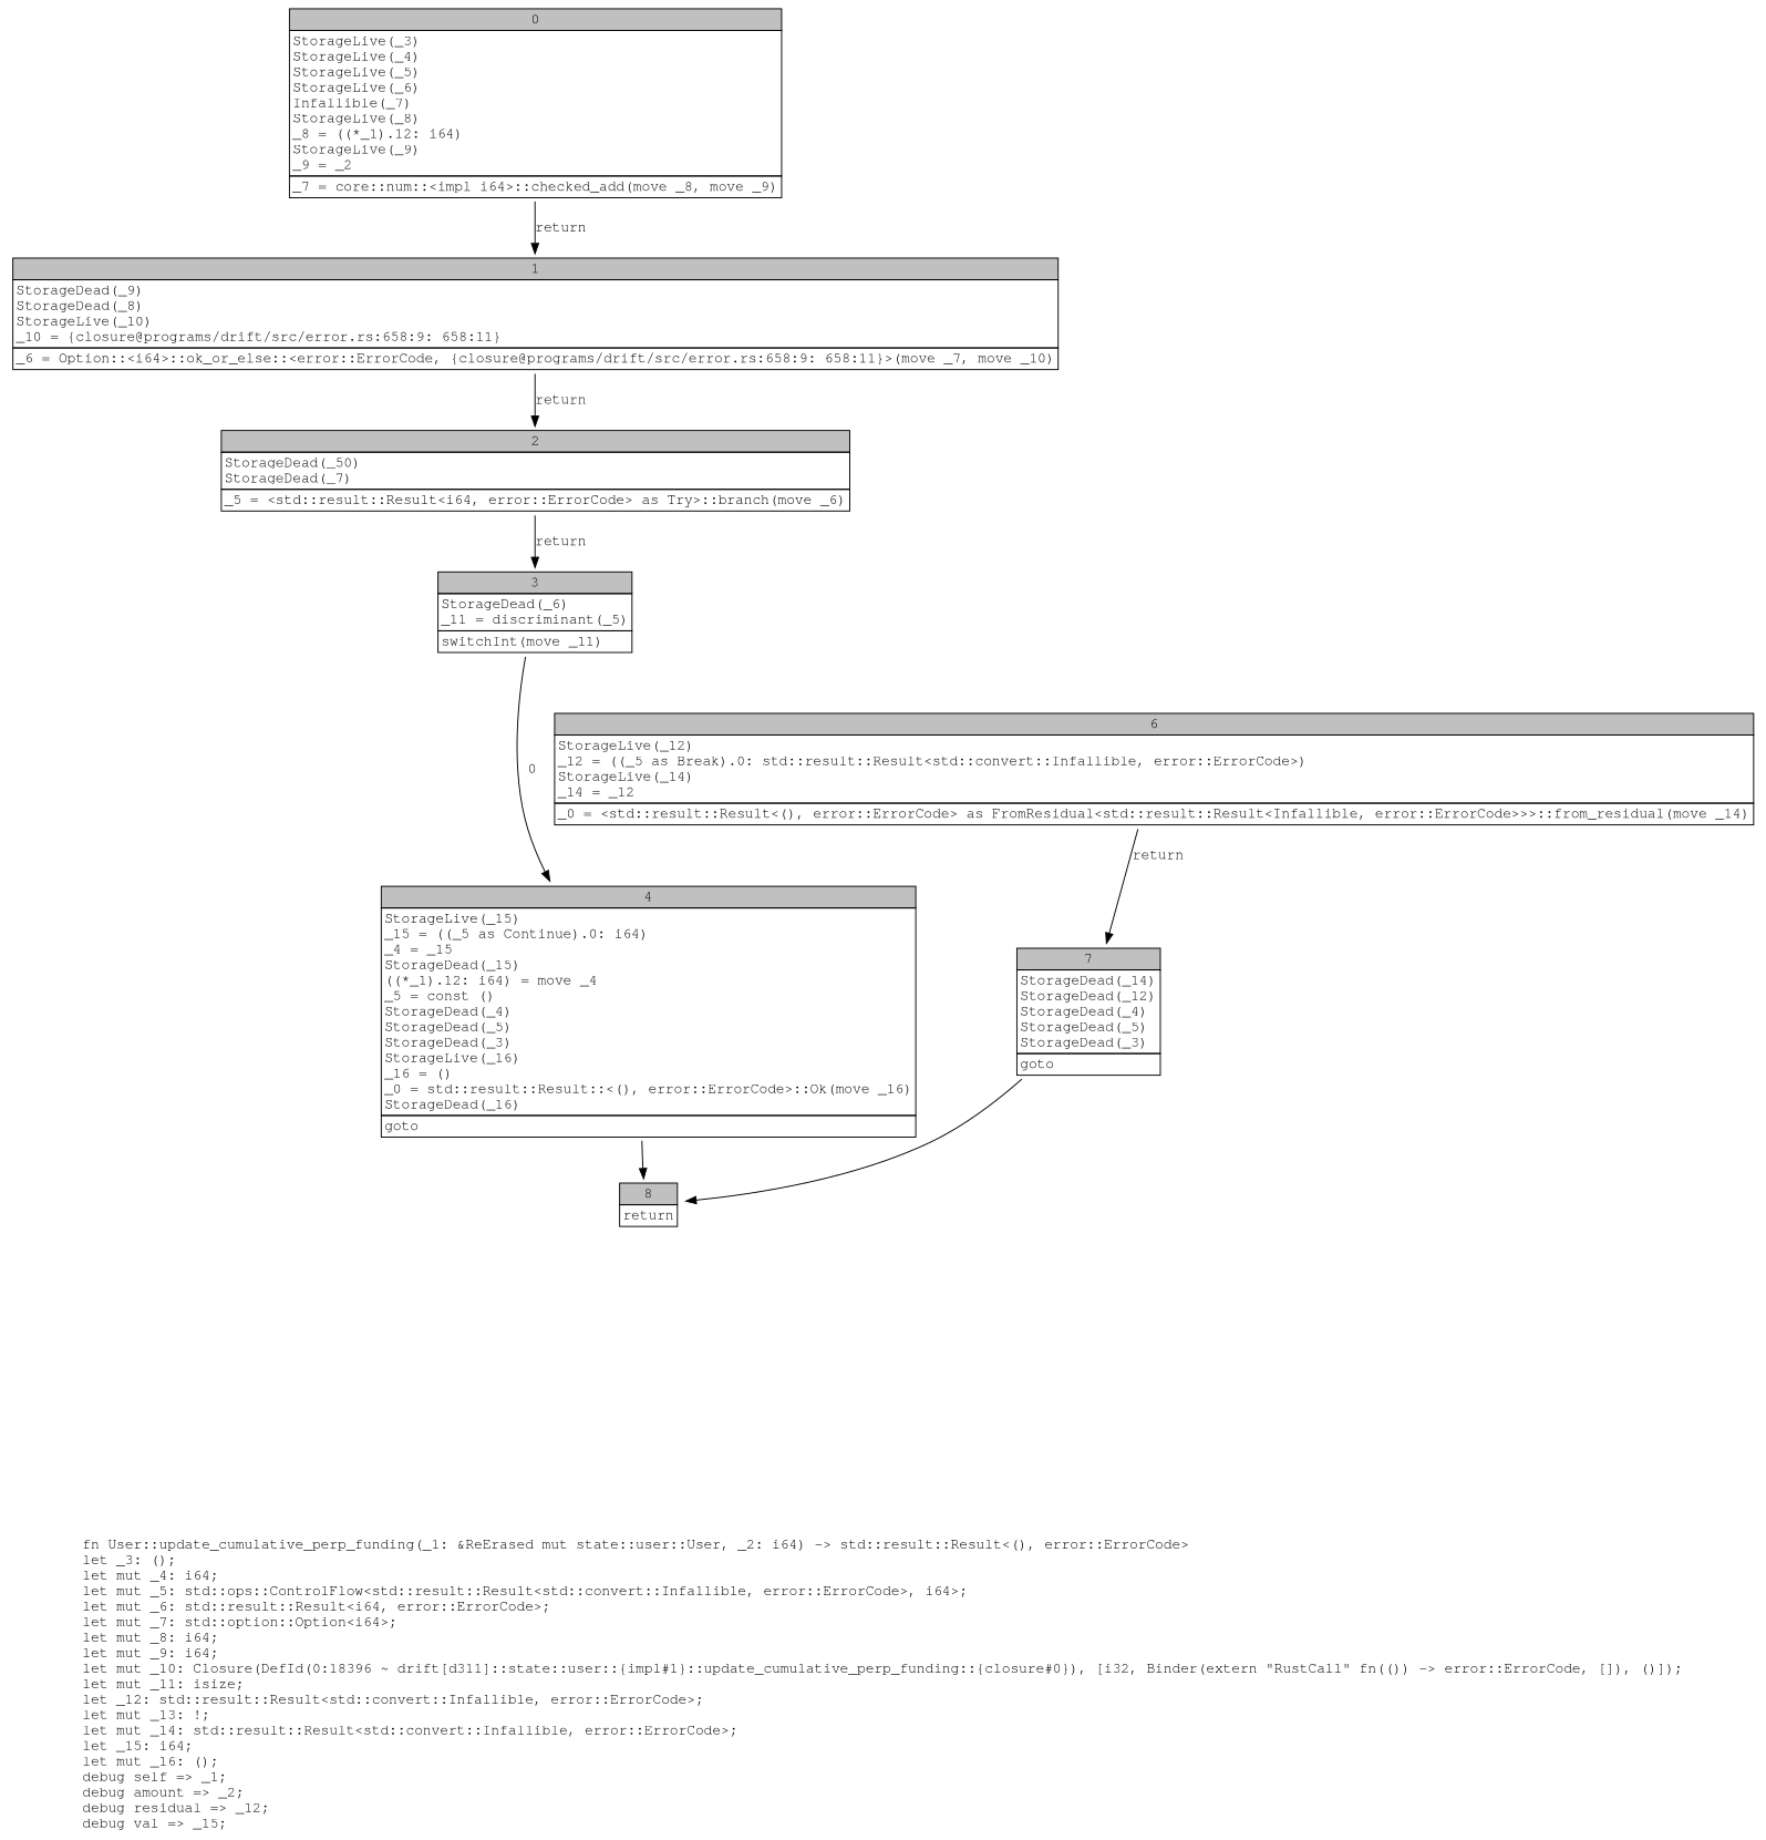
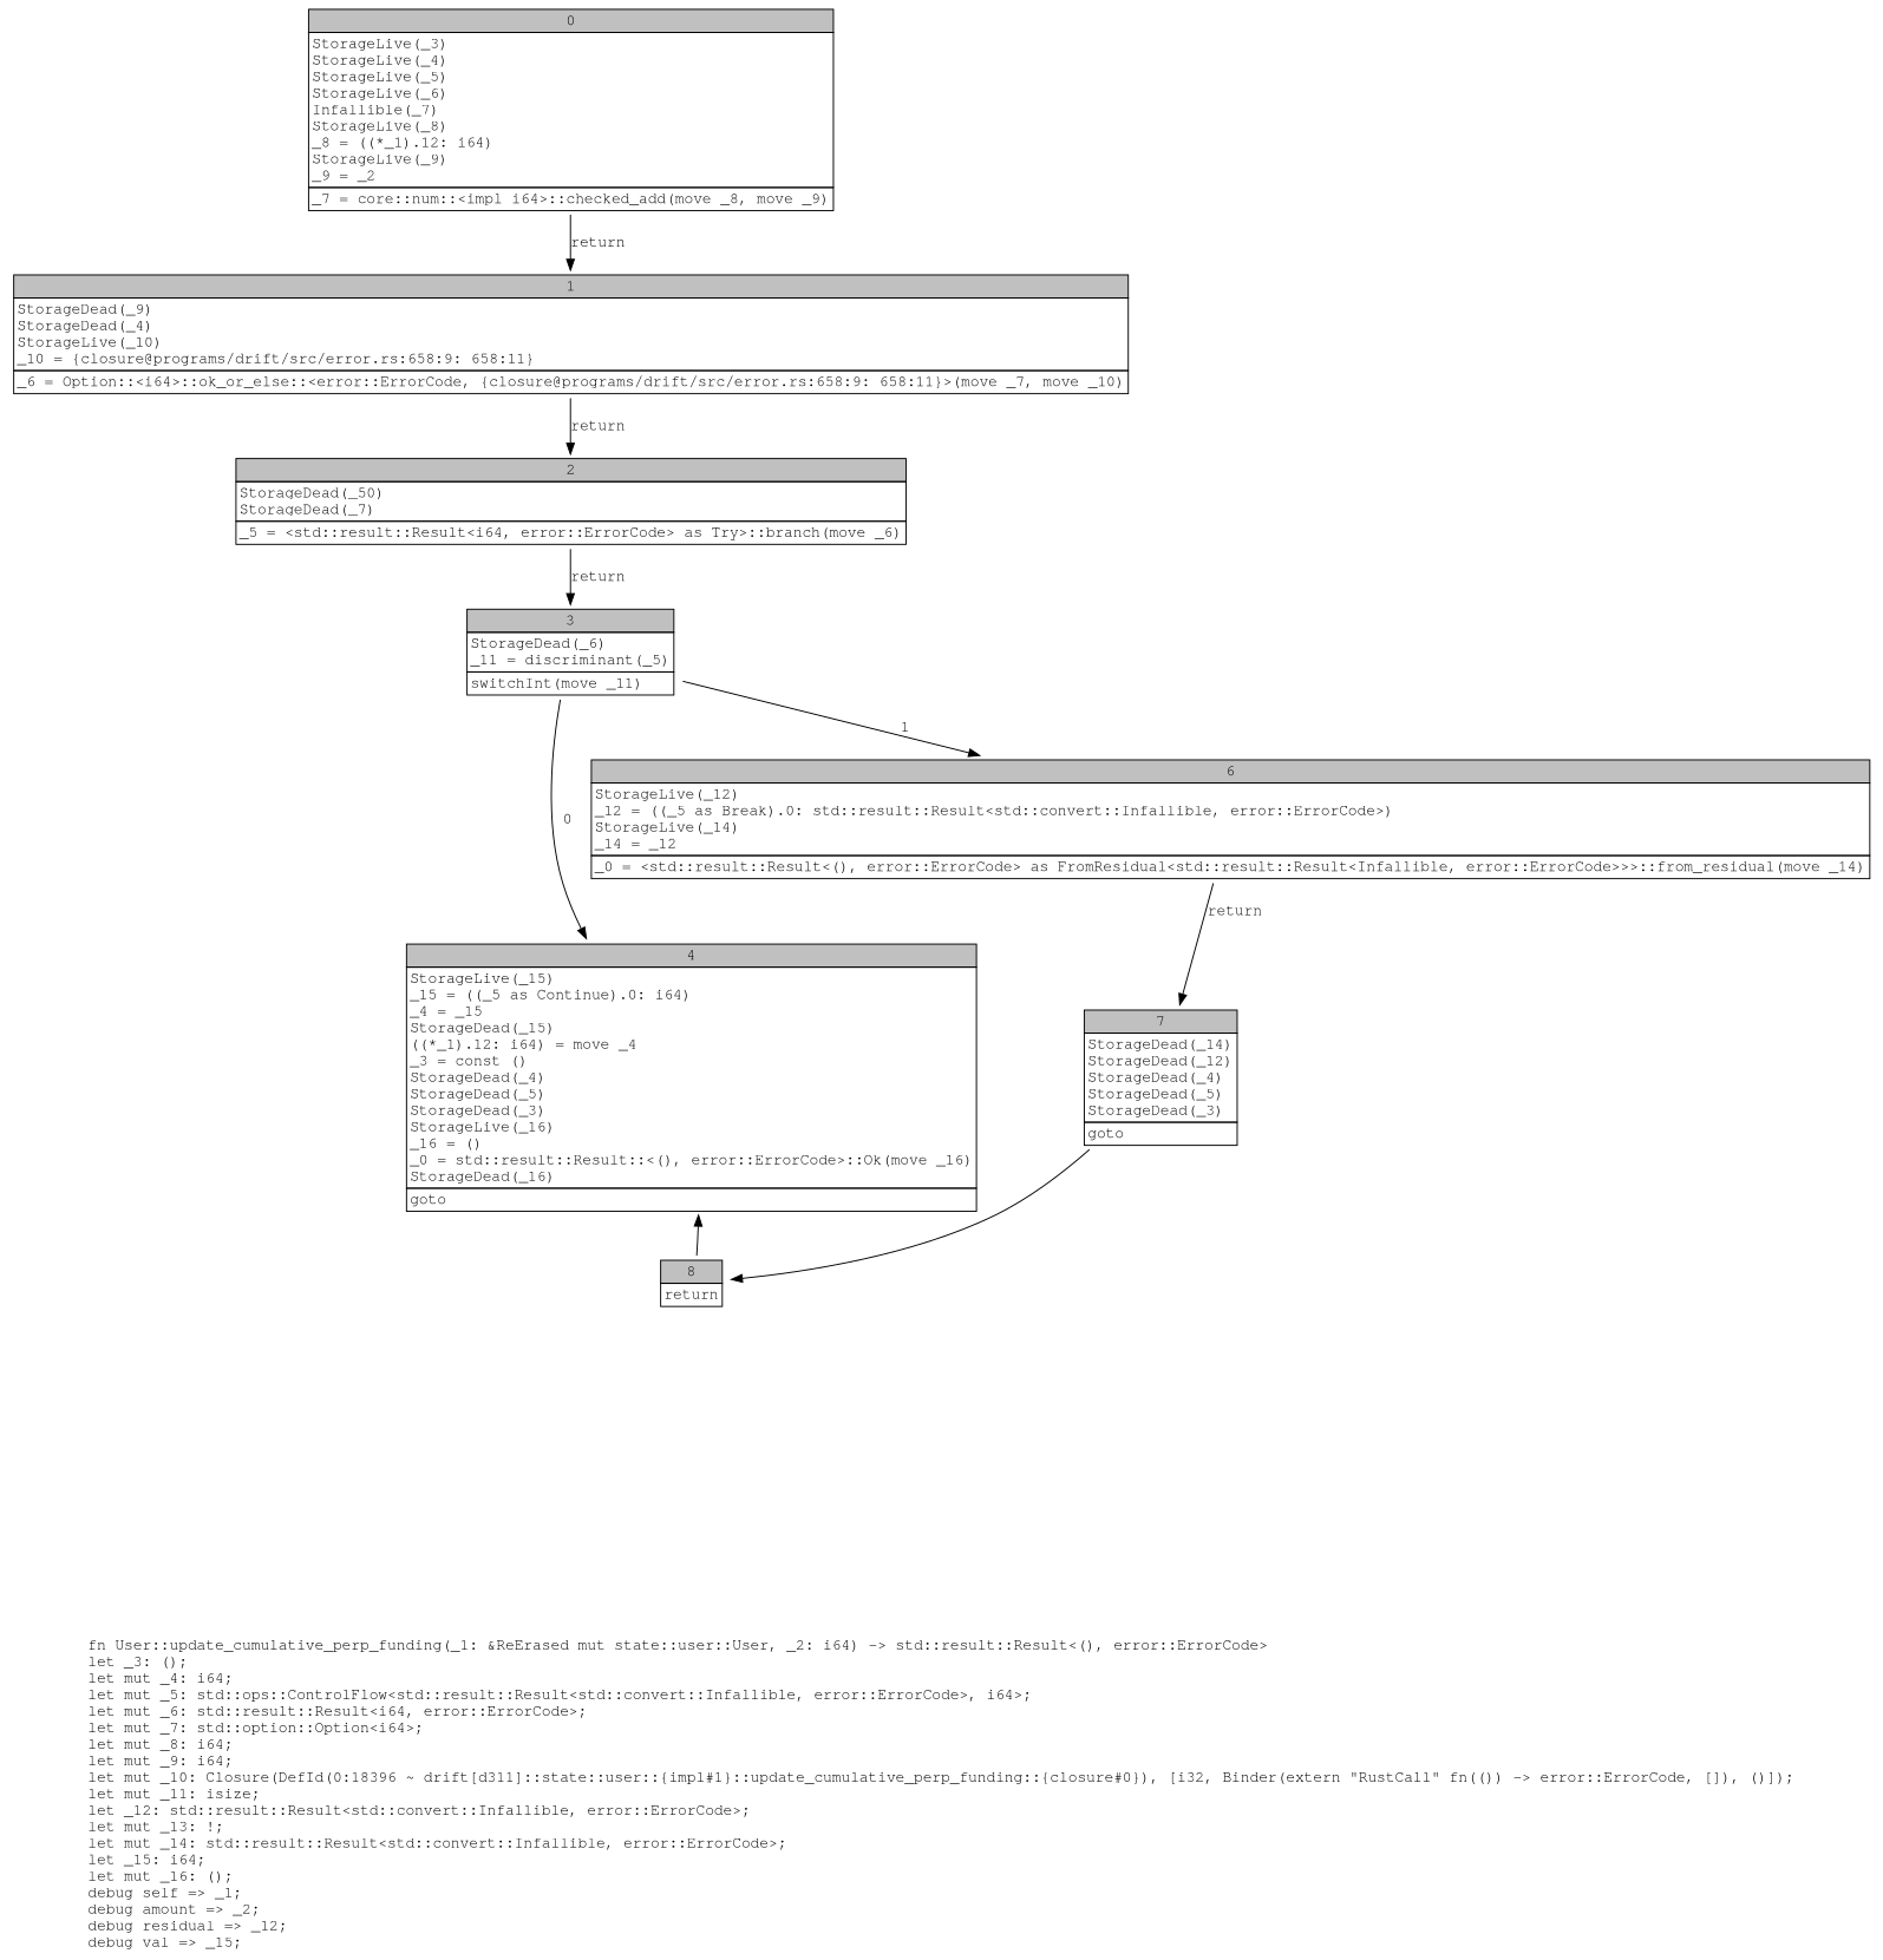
  digraph {
    fontname="Courier, monospace"
    label=<fn User::update_cumulative_perp_funding(_1: &amp;ReErased mut state::user::User, _2: i64) -&gt; std::result::Result&lt;(), error::ErrorCode&gt;<br align="left"/>let _3: ();<br align="left"/>let mut _4: i64;<br align="left"/>let mut _5: std::ops::ControlFlow&lt;std::result::Result&lt;std::convert::Infallible, error::ErrorCode&gt;, i64&gt;;<br align="left"/>let mut _6: std::result::Result&lt;i64, error::ErrorCode&gt;;<br align="left"/>let mut _7: std::option::Option&lt;i64&gt;;<br align="left"/>let mut _8: i64;<br align="left"/>let mut _9: i64;<br align="left"/>let mut _10: Closure(DefId(0:18396 ~ drift[d311]::state::user::{impl#1}::update_cumulative_perp_funding::{closure#0}), [i32, Binder(extern &quot;RustCall&quot; fn(()) -&gt; error::ErrorCode, []), ()]);<br align="left"/>let mut _11: isize;<br align="left"/>let _12: std::result::Result&lt;std::convert::Infallible, error::ErrorCode&gt;;<br align="left"/>let mut _13: !;<br align="left"/>let mut _14: std::result::Result&lt;std::convert::Infallible, error::ErrorCode&gt;;<br align="left"/>let _15: i64;<br align="left"/>let mut _16: ();<br align="left"/>debug self =&gt; _1;<br align="left"/>debug amount =&gt; _2;<br align="left"/>debug residual =&gt; _12;<br align="left"/>debug val =&gt; _15;<br align="left"/>>
    node [fontname="Courier, monospace" shape=none]
    edge [fontname="Courier, monospace"]
    n1 [label=<<table border="0" cellborder="1" cellspacing="0"><tr><td bgcolor="gray" align="center" colspan="1">0</td></tr><tr><td align="left" balign="left">StorageLive(_3)<br/>StorageLive(_4)<br/>StorageLive(_5)<br/>StorageLive(_6)<br/>Infallible(_7)<br/>StorageLive(_8)<br/>_8 = ((*_1).12: i64)<br/>StorageLive(_9)<br/>_9 = _2<br/></td></tr><tr><td align="left">_7 = core::num::&lt;impl i64&gt;::checked_add(move _8, move _9)</td></tr></table>>]
-   n2 [label=<<table border="0" cellborder="1" cellspacing="0"><tr><td bgcolor="gray" align="center" colspan="1">1</td></tr><tr><td align="left" balign="left">StorageDead(_9)<br/>StorageDead(_8)<br/>StorageLive(_10)<br/>_10 = {closure@programs/drift/src/error.rs:658:9: 658:11}<br/></td></tr><tr><td align="left">_6 = Option::&lt;i64&gt;::ok_or_else::&lt;error::ErrorCode, {closure@programs/drift/src/error.rs:658:9: 658:11}&gt;(move _7, move _10)</td></tr></table>>]
+   n2 [label=<<table border="0" cellborder="1" cellspacing="0"><tr><td bgcolor="gray" align="center" colspan="1">1</td></tr><tr><td align="left" balign="left">StorageDead(_9)<br/>StorageDead(_4)<br/>StorageLive(_10)<br/>_10 = {closure@programs/drift/src/error.rs:658:9: 658:11}<br/></td></tr><tr><td align="left">_6 = Option::&lt;i64&gt;::ok_or_else::&lt;error::ErrorCode, {closure@programs/drift/src/error.rs:658:9: 658:11}&gt;(move _7, move _10)</td></tr></table>>]
    n3 [label=<<table border="0" cellborder="1" cellspacing="0"><tr><td bgcolor="gray" align="center" colspan="1">2</td></tr><tr><td align="left" balign="left">StorageDead(_50)<br/>StorageDead(_7)<br/></td></tr><tr><td align="left">_5 = &lt;std::result::Result&lt;i64, error::ErrorCode&gt; as Try&gt;::branch(move _6)</td></tr></table>>]
    n4 [label=<<table border="0" cellborder="1" cellspacing="0"><tr><td bgcolor="gray" align="center" colspan="1">3</td></tr><tr><td align="left" balign="left">StorageDead(_6)<br/>_11 = discriminant(_5)<br/></td></tr><tr><td align="left">switchInt(move _11)</td></tr></table>>]
-   n5 [label=<<table border="0" cellborder="1" cellspacing="0"><tr><td bgcolor="gray" align="center" colspan="1">4</td></tr><tr><td align="left" balign="left">StorageLive(_15)<br/>_15 = ((_5 as Continue).0: i64)<br/>_4 = _15<br/>StorageDead(_15)<br/>((*_1).12: i64) = move _4<br/>_5 = const ()<br/>StorageDead(_4)<br/>StorageDead(_5)<br/>StorageDead(_3)<br/>StorageLive(_16)<br/>_16 = ()<br/>_0 = std::result::Result::&lt;(), error::ErrorCode&gt;::Ok(move _16)<br/>StorageDead(_16)<br/></td></tr><tr><td align="left">goto</td></tr></table>>]
+   n5 [label=<<table border="0" cellborder="1" cellspacing="0"><tr><td bgcolor="gray" align="center" colspan="1">4</td></tr><tr><td align="left" balign="left">StorageLive(_15)<br/>_15 = ((_5 as Continue).0: i64)<br/>_4 = _15<br/>StorageDead(_15)<br/>((*_1).12: i64) = move _4<br/>_3 = const ()<br/>StorageDead(_4)<br/>StorageDead(_5)<br/>StorageDead(_3)<br/>StorageLive(_16)<br/>_16 = ()<br/>_0 = std::result::Result::&lt;(), error::ErrorCode&gt;::Ok(move _16)<br/>StorageDead(_16)<br/></td></tr><tr><td align="left">goto</td></tr></table>>]
    n6 [label=<<table border="0" cellborder="1" cellspacing="0"><tr><td bgcolor="gray" align="center" colspan="1">6</td></tr><tr><td align="left" balign="left">StorageLive(_12)<br/>_12 = ((_5 as Break).0: std::result::Result&lt;std::convert::Infallible, error::ErrorCode&gt;)<br/>StorageLive(_14)<br/>_14 = _12<br/></td></tr><tr><td align="left">_0 = &lt;std::result::Result&lt;(), error::ErrorCode&gt; as FromResidual&lt;std::result::Result&lt;Infallible, error::ErrorCode&gt;&gt;&gt;::from_residual(move _14)</td></tr></table>>]
    n7 [label=<<table border="0" cellborder="1" cellspacing="0"><tr><td bgcolor="gray" align="center" colspan="1">8</td></tr><tr><td align="left">return</td></tr></table>>]
    n8 [label=<<table border="0" cellborder="1" cellspacing="0"><tr><td bgcolor="gray" align="center" colspan="1">7</td></tr><tr><td align="left" balign="left">StorageDead(_14)<br/>StorageDead(_12)<br/>StorageDead(_4)<br/>StorageDead(_5)<br/>StorageDead(_3)<br/></td></tr><tr><td align="left">goto</td></tr></table>>]
    n1 -> n2 [label=return]
    n2 -> n3 [label=return]
    n3 -> n4 [label=return]
    n4 -> n5 [label=0]
-   n5 -> n7
+   n4 -> n6 [label=1]
+   n7 -> n5
    n6 -> n8 [label=return]
    n8 -> n7
  }
